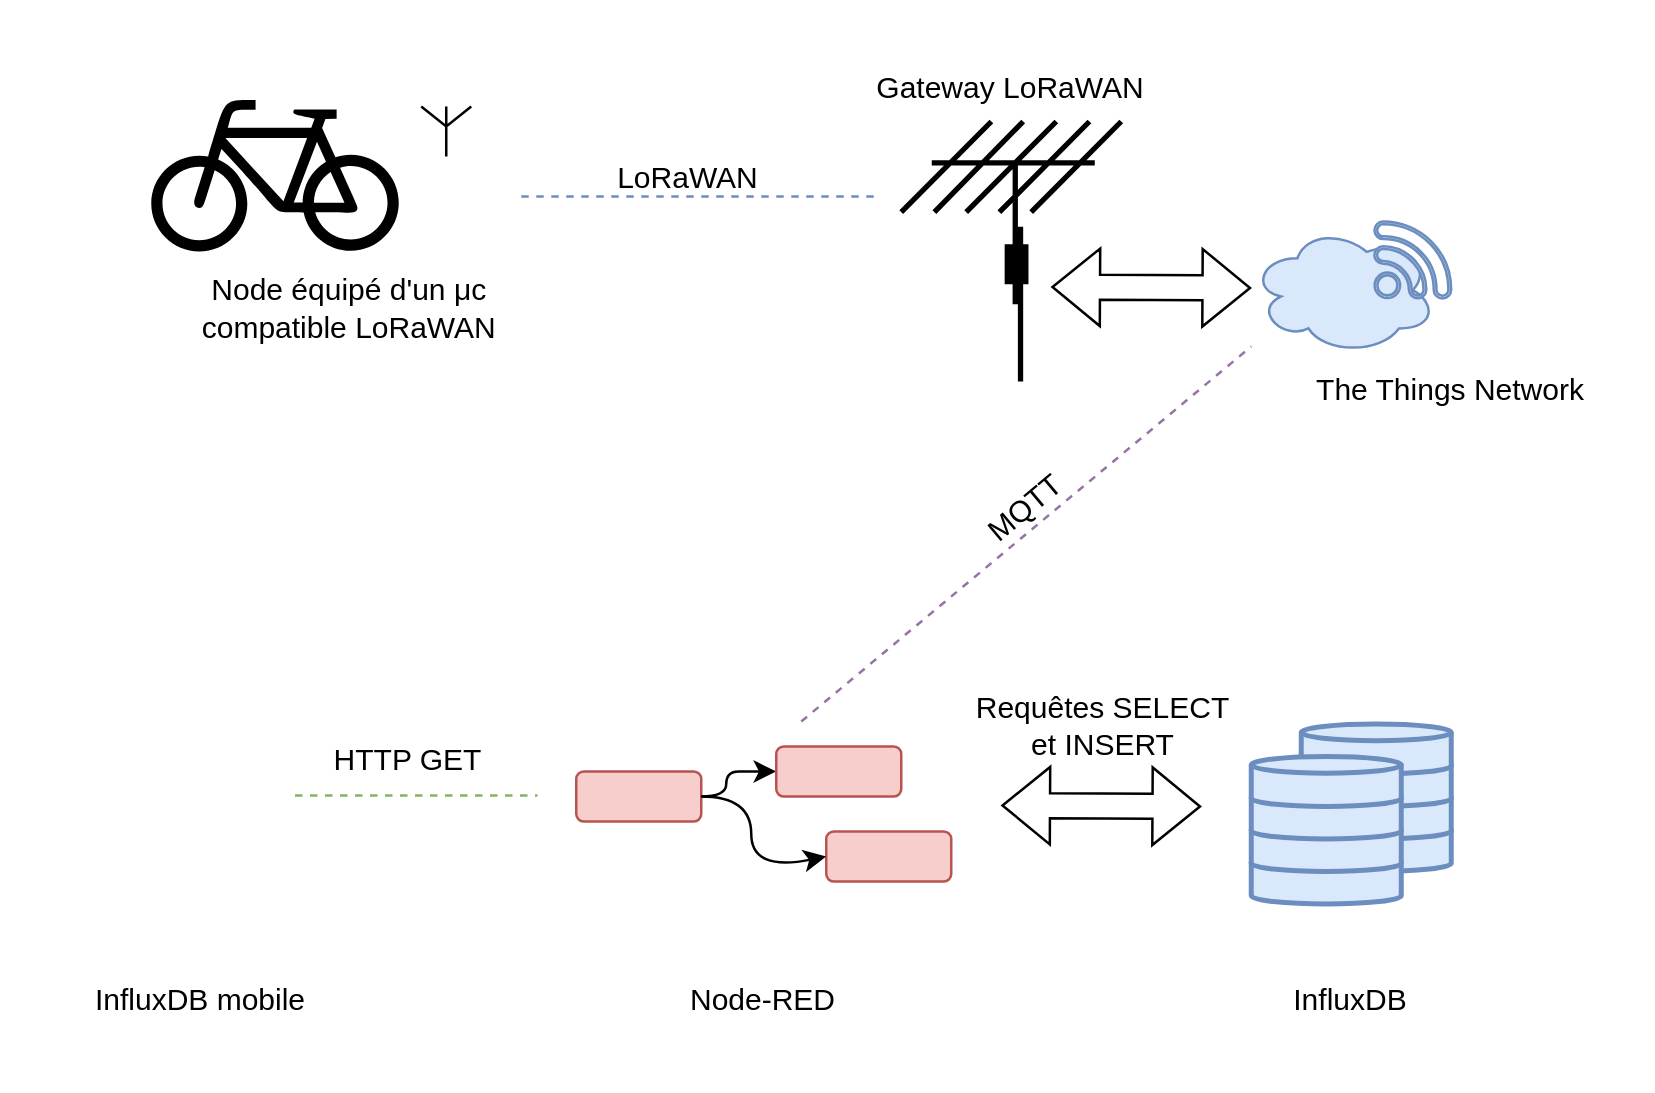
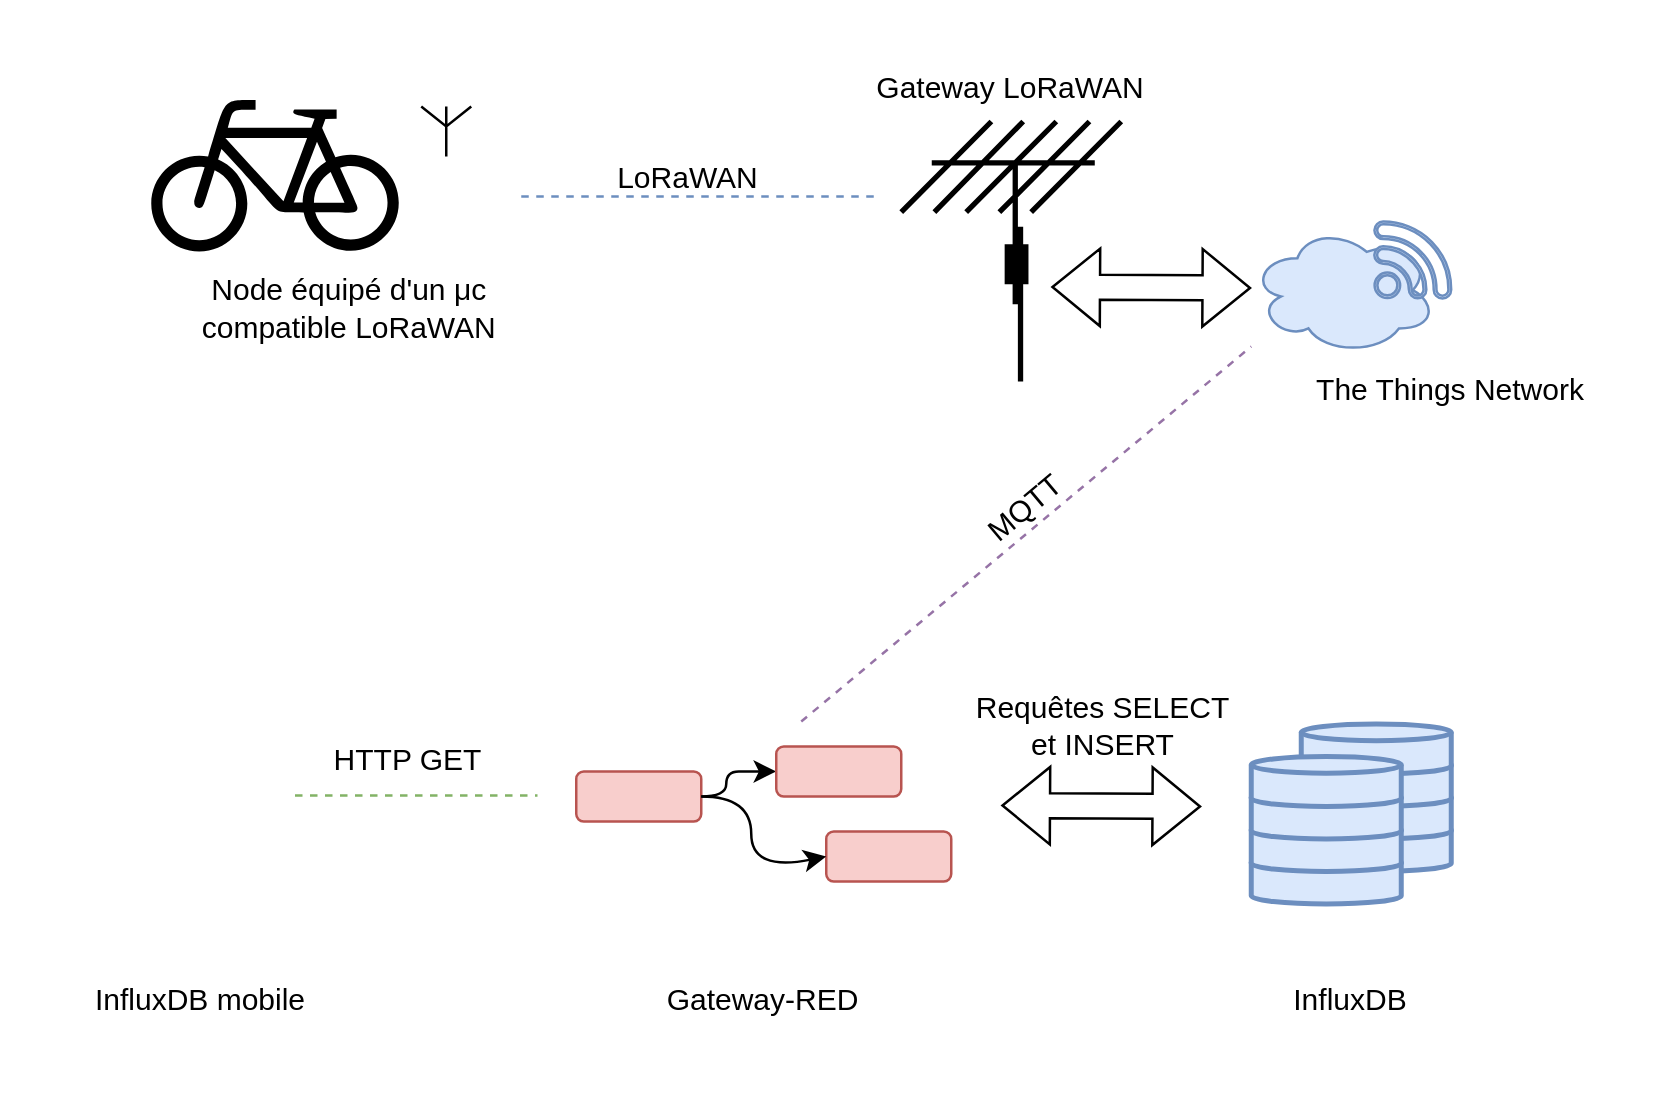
  <mxCell id="0" />
  <mxCell id="1" parent="0" />
  <mxCell id="2" value="" style="shape=image;html=1;verticalAlign=top;verticalLabelPosition=bottom;labelBackgroundColor=#ffffff;imageAspect=0;aspect=fixed;image=https://cdn4.iconfinder.com/data/icons/ionicons/512/icon-iphone-128.png" parent="1" vertex="1"><mxGeometry x="20" y="265" width="120" height="120" as="geometry" /></mxCell>
  <mxCell id="3" value="" style="group" parent="1" vertex="1" connectable="0"><mxGeometry x="230" y="298" width="150" height="54" as="geometry" /></mxCell>
  <mxCell id="4" value="" style="rounded=1;whiteSpace=wrap;html=1;fillColor=#f8cecc;strokeColor=#b85450;" parent="3" vertex="1"><mxGeometry y="10" width="50" height="20" as="geometry" /></mxCell>
  <mxCell id="5" value="" style="curved=1;endArrow=classic;html=1;rounded=0;entryX=0;entryY=0.5;entryDx=0;entryDy=0;" parent="3" target="7" edge="1"><mxGeometry width="50" height="50" relative="1" as="geometry"><mxPoint x="50" y="20" as="sourcePoint" /><mxPoint x="100" y="-30" as="targetPoint" /><Array as="points"><mxPoint x="60" y="20" /><mxPoint x="60" y="10" /><mxPoint x="70" y="10" /></Array></mxGeometry></mxCell>
  <mxCell id="6" value="" style="rounded=1;whiteSpace=wrap;html=1;fillColor=#f8cecc;strokeColor=#b85450;" parent="3" vertex="1"><mxGeometry x="100" y="34" width="50" height="20" as="geometry" /></mxCell>
  <mxCell id="7" value="" style="rounded=1;whiteSpace=wrap;html=1;fillColor=#f8cecc;strokeColor=#b85450;" parent="3" vertex="1"><mxGeometry x="80" width="50" height="20" as="geometry" /></mxCell>
  <mxCell id="8" value="" style="curved=1;endArrow=classic;html=1;rounded=0;entryX=0;entryY=0.5;entryDx=0;entryDy=0;exitX=1;exitY=0.5;exitDx=0;exitDy=0;" parent="3" source="4" target="6" edge="1"><mxGeometry width="50" height="50" relative="1" as="geometry"><mxPoint x="60" y="30" as="sourcePoint" /><mxPoint x="90" y="20" as="targetPoint" /><Array as="points"><mxPoint x="70" y="20" /><mxPoint x="70" y="50" /></Array></mxGeometry></mxCell>
  <mxCell id="9" value="" style="shape=flexArrow;endArrow=classic;html=1;rounded=0;startArrow=block;" parent="1" edge="1"><mxGeometry width="50" height="50" relative="1" as="geometry"><mxPoint x="400" y="321.58" as="sourcePoint" /><mxPoint x="480" y="322" as="targetPoint" /></mxGeometry></mxCell>
  <mxCell id="10" value="" style="group" parent="1" vertex="1" connectable="0"><mxGeometry x="500" y="289" width="80" height="72" as="geometry" /></mxCell>
  <mxCell id="11" value="" style="strokeWidth=2;html=1;shape=mxgraph.flowchart.database;whiteSpace=wrap;fillColor=#dae8fc;strokeColor=#6c8ebf;" parent="10" vertex="1"><mxGeometry x="20" y="39" width="60" height="20" as="geometry" /></mxCell>
  <mxCell id="12" value="" style="strokeWidth=2;html=1;shape=mxgraph.flowchart.database;whiteSpace=wrap;fillColor=#dae8fc;strokeColor=#6c8ebf;" parent="10" vertex="1"><mxGeometry x="20" y="26" width="60" height="20" as="geometry" /></mxCell>
  <mxCell id="13" value="" style="strokeWidth=2;html=1;shape=mxgraph.flowchart.database;whiteSpace=wrap;fillColor=#dae8fc;strokeColor=#6c8ebf;" parent="10" vertex="1"><mxGeometry x="20" y="13" width="60" height="20" as="geometry" /></mxCell>
  <mxCell id="14" value="" style="strokeWidth=2;html=1;shape=mxgraph.flowchart.database;whiteSpace=wrap;fillColor=#dae8fc;strokeColor=#6c8ebf;" parent="10" vertex="1"><mxGeometry x="20" width="60" height="20" as="geometry" /></mxCell>
  <mxCell id="15" value="" style="strokeWidth=2;html=1;shape=mxgraph.flowchart.database;whiteSpace=wrap;fillColor=#dae8fc;strokeColor=#6c8ebf;" parent="10" vertex="1"><mxGeometry y="52" width="60" height="20" as="geometry" /></mxCell>
  <mxCell id="16" value="" style="strokeWidth=2;html=1;shape=mxgraph.flowchart.database;whiteSpace=wrap;fillColor=#dae8fc;strokeColor=#6c8ebf;" parent="10" vertex="1"><mxGeometry y="39" width="60" height="20" as="geometry" /></mxCell>
  <mxCell id="17" value="" style="strokeWidth=2;html=1;shape=mxgraph.flowchart.database;whiteSpace=wrap;fillColor=#dae8fc;strokeColor=#6c8ebf;" parent="10" vertex="1"><mxGeometry y="26" width="60" height="20" as="geometry" /></mxCell>
  <mxCell id="18" value="" style="strokeWidth=2;html=1;shape=mxgraph.flowchart.database;whiteSpace=wrap;fillColor=#dae8fc;strokeColor=#6c8ebf;" parent="10" vertex="1"><mxGeometry y="13" width="60" height="20" as="geometry" /></mxCell>
  <mxCell id="19" value="InfluxDB mobile" style="text;html=1;strokeColor=none;fillColor=none;align=center;verticalAlign=middle;whiteSpace=wrap;rounded=0;" parent="1" vertex="1"><mxGeometry x="20" y="385" width="120" height="30" as="geometry" /></mxCell>
- <mxCell id="20" value="Node-RED" style="text;html=1;strokeColor=none;fillColor=none;align=center;verticalAlign=middle;whiteSpace=wrap;rounded=0;" parent="1" vertex="1"><mxGeometry x="245" y="385" width="120" height="30" as="geometry" /></mxCell>
+ <mxCell id="20" value="Gateway-RED" style="text;html=1;strokeColor=none;fillColor=none;align=center;verticalAlign=middle;whiteSpace=wrap;rounded=0;" parent="1" vertex="1"><mxGeometry x="245" y="385" width="120" height="30" as="geometry" /></mxCell>
  <mxCell id="21" value="InfluxDB" style="text;html=1;strokeColor=none;fillColor=none;align=center;verticalAlign=middle;whiteSpace=wrap;rounded=0;" parent="1" vertex="1"><mxGeometry x="480" y="385" width="120" height="30" as="geometry" /></mxCell>
  <mxCell id="22" value="HTTP GET" style="text;html=1;strokeColor=none;fillColor=none;align=center;verticalAlign=middle;whiteSpace=wrap;rounded=0;" parent="1" vertex="1"><mxGeometry x="103" y="289" width="120" height="30" as="geometry" /></mxCell>
  <mxCell id="23" value="Requêtes SELECT et INSERT" style="text;html=1;strokeColor=none;fillColor=none;align=center;verticalAlign=middle;whiteSpace=wrap;rounded=0;" parent="1" vertex="1"><mxGeometry x="386" y="275" width="110" height="30" as="geometry" /></mxCell>
  <mxCell id="24" value="" style="group" parent="1" vertex="1" connectable="0"><mxGeometry x="160" y="42" width="48" height="58" as="geometry" /></mxCell>
  <mxCell id="25" value="" style="shape=image;html=1;verticalAlign=top;verticalLabelPosition=bottom;labelBackgroundColor=#ffffff;imageAspect=0;aspect=fixed;image=https://cdn2.iconfinder.com/data/icons/electronic-13/480/3-electronic-arduino-chipset-icon-2-128.png" parent="24" vertex="1"><mxGeometry y="10" width="48" height="48" as="geometry" /></mxCell>
  <mxCell id="26" value="" style="verticalLabelPosition=bottom;shadow=0;dashed=0;align=center;html=1;verticalAlign=top;shape=mxgraph.electrical.radio.aerial_-_antenna_1;" parent="24" vertex="1"><mxGeometry x="8" width="20" height="20" as="geometry" /></mxCell>
  <mxCell id="27" value="" style="shape=mxgraph.signs.transportation.bicycle_1;html=1;pointerEvents=1;fillColor=#000000;strokeColor=none;verticalLabelPosition=bottom;verticalAlign=top;align=center;" parent="1" vertex="1"><mxGeometry x="60" y="38" width="99" height="62" as="geometry" /></mxCell>
  <mxCell id="28" value="" style="shape=mxgraph.cisco.wireless.antenna;html=1;pointerEvents=1;dashed=0;strokeWidth=2;verticalLabelPosition=bottom;verticalAlign=top;align=center;outlineConnect=0;" parent="1" vertex="1"><mxGeometry x="360" y="48" width="88" height="104" as="geometry" /></mxCell>
  <mxCell id="29" value="" style="group" parent="1" vertex="1" connectable="0"><mxGeometry x="500" y="88" width="80" height="53" as="geometry" /></mxCell>
  <mxCell id="30" value="" style="ellipse;shape=cloud;whiteSpace=wrap;html=1;fillColor=#dae8fc;strokeColor=#6c8ebf;" parent="29" vertex="1"><mxGeometry y="1.916" width="73.846" height="51.084" as="geometry" /></mxCell>
  <mxCell id="31" value="" style="sketch=0;pointerEvents=1;shadow=0;dashed=0;html=1;strokeColor=#6c8ebf;fillColor=#dae8fc;aspect=fixed;labelPosition=center;verticalLabelPosition=bottom;verticalAlign=top;align=center;outlineConnect=0;shape=mxgraph.vvd.wi_fi;" parent="29" vertex="1"><mxGeometry x="49.231" width="30.769" height="30.769" as="geometry" /></mxCell>
  <mxCell id="32" value="" style="endArrow=none;dashed=1;html=1;rounded=0;fillColor=#dae8fc;strokeColor=#6c8ebf;" parent="1" edge="1"><mxGeometry width="50" height="50" relative="1" as="geometry"><mxPoint x="208" y="78" as="sourcePoint" /><mxPoint x="350" y="78" as="targetPoint" /></mxGeometry></mxCell>
  <mxCell id="33" value="LoRaWAN" style="text;html=1;strokeColor=none;fillColor=none;align=center;verticalAlign=middle;whiteSpace=wrap;rounded=0;" parent="1" vertex="1"><mxGeometry x="245" y="56" width="60" height="30" as="geometry" /></mxCell>
  <mxCell id="34" value="Gateway LoRaWAN" style="text;html=1;strokeColor=none;fillColor=none;align=center;verticalAlign=middle;whiteSpace=wrap;rounded=0;" parent="1" vertex="1"><mxGeometry x="344" y="20" width="120" height="30" as="geometry" /></mxCell>
  <mxCell id="35" value="The Things Network" style="text;html=1;strokeColor=none;fillColor=none;align=center;verticalAlign=middle;whiteSpace=wrap;rounded=0;" parent="1" vertex="1"><mxGeometry x="520" y="141" width="120" height="30" as="geometry" /></mxCell>
  <mxCell id="36" value="" style="endArrow=none;dashed=1;html=1;rounded=0;fillColor=#e1d5e7;strokeColor=#9673a6;" parent="1" edge="1"><mxGeometry width="50" height="50" relative="1" as="geometry"><mxPoint x="320" y="288" as="sourcePoint" /><mxPoint x="500" y="138" as="targetPoint" /></mxGeometry></mxCell>
  <mxCell id="37" value="MQTT" style="text;html=1;strokeColor=none;fillColor=none;align=center;verticalAlign=middle;whiteSpace=wrap;rounded=0;rotation=-40;" parent="1" vertex="1"><mxGeometry x="380" y="188" width="60" height="30" as="geometry" /></mxCell>
  <mxCell id="38" value="" style="endArrow=none;dashed=1;html=1;rounded=0;fillColor=#d5e8d4;strokeColor=#82b366;" parent="1" edge="1"><mxGeometry width="50" height="50" relative="1" as="geometry"><mxPoint x="117.5" y="317.58" as="sourcePoint" /><mxPoint x="214.5" y="317.58" as="targetPoint" /></mxGeometry></mxCell>
  <mxCell id="39" value="" style="shape=flexArrow;endArrow=classic;html=1;rounded=0;startArrow=block;" edge="1" parent="1"><mxGeometry width="50" height="50" relative="1" as="geometry"><mxPoint x="420" y="114.21" as="sourcePoint" /><mxPoint x="500" y="114.63" as="targetPoint" /></mxGeometry></mxCell>
  <mxCell id="40" value="Node équipé d'un μc compatible LoRaWAN" style="text;html=1;strokeColor=none;fillColor=none;align=center;verticalAlign=middle;whiteSpace=wrap;rounded=0;" vertex="1" parent="1"><mxGeometry x="56" y="108" width="167" height="30" as="geometry" /></mxCell>
